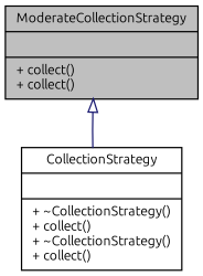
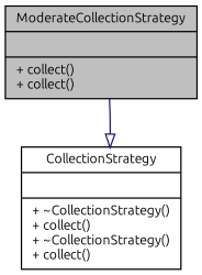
  digraph {
    fontname=Ubuntu
    node [color=black fontname=Ubuntu fontsize=10 shape=record style=filled]
    n1 [fillcolor=grey75 fontcolor=black height=0.2 label="{ModerateCollectionStrategy\n||+ collect()\l+ collect()\l}" width=0.4]
    n2 [fillcolor=white height=0.2 label="{CollectionStrategy\n||+ ~CollectionStrategy()\l+ collect()\l+ ~CollectionStrategy()\l+ collect()\l}" width=0.4]
-   n1 -> n2 [arrowtail=onormal color=midnightblue dir=back fontname=Ubuntu fontsize=10 labelfontname=Helvetica labelfontsize=10 style=solid]
+   n2 -> n1 [arrowtail=onormal color=midnightblue dir=back fontname=Ubuntu fontsize=10 labelfontname=Helvetica labelfontsize=10 style=solid]
  }
